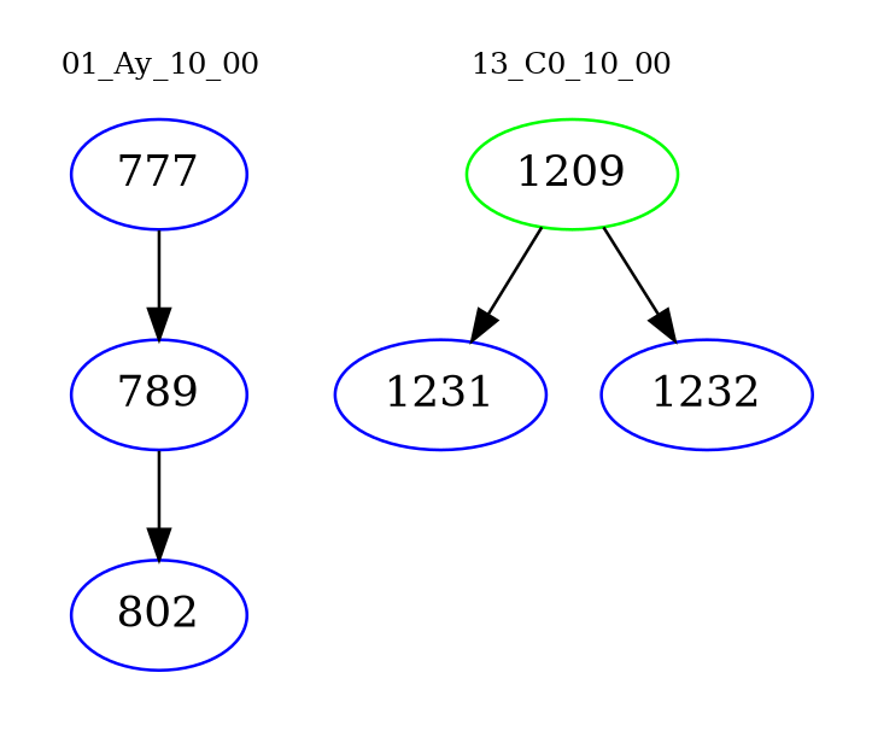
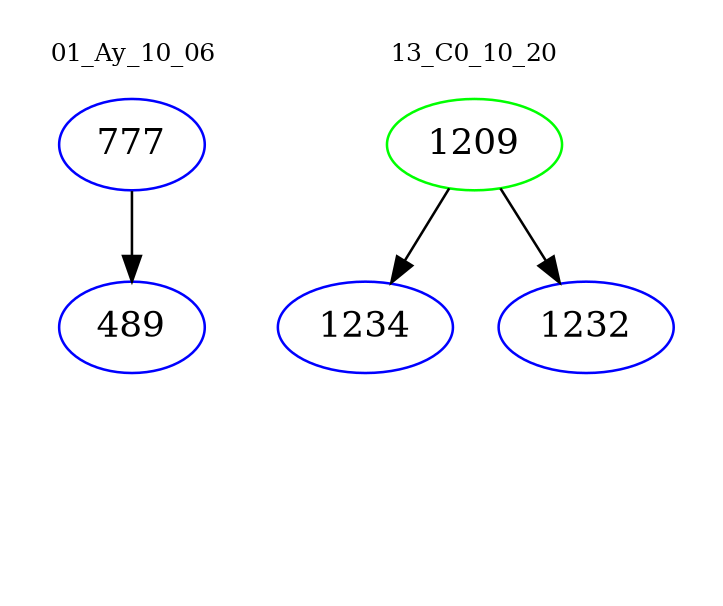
  digraph {
    node [color=blue]
    edge [color=black]
    n1 [label=777]
-   n2 [label=789]
-   n3 [label=802]
+   n2 [label=489]
    n4 [color=green label=1209]
-   n5 [label=1231]
+   n5 [label=1234]
    n6 [label=1232]
    subgraph cluster_1 {
      color=white
      fontsize=10
-     label="01_Ay_10_00"
+     label="01_Ay_10_06"
      n1
      n2
-     n3
    }
    subgraph cluster_2 {
      color=white
      fontsize=10
-     label="13_C0_10_00"
+     label="13_C0_10_20"
      n4
      n5
      n6
    }
    n1 -> n2
-   n2 -> n3
    n4 -> n5
    n4 -> n6
  }
